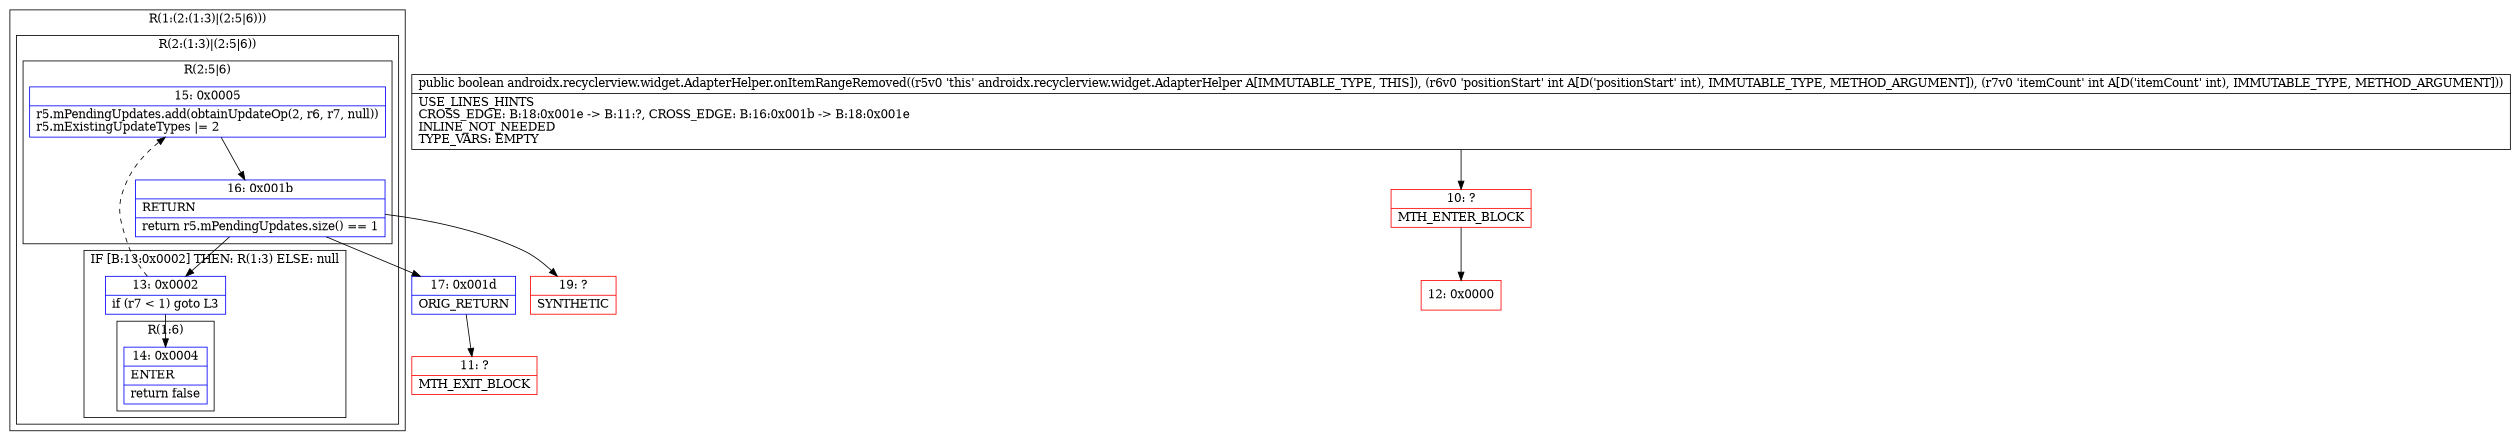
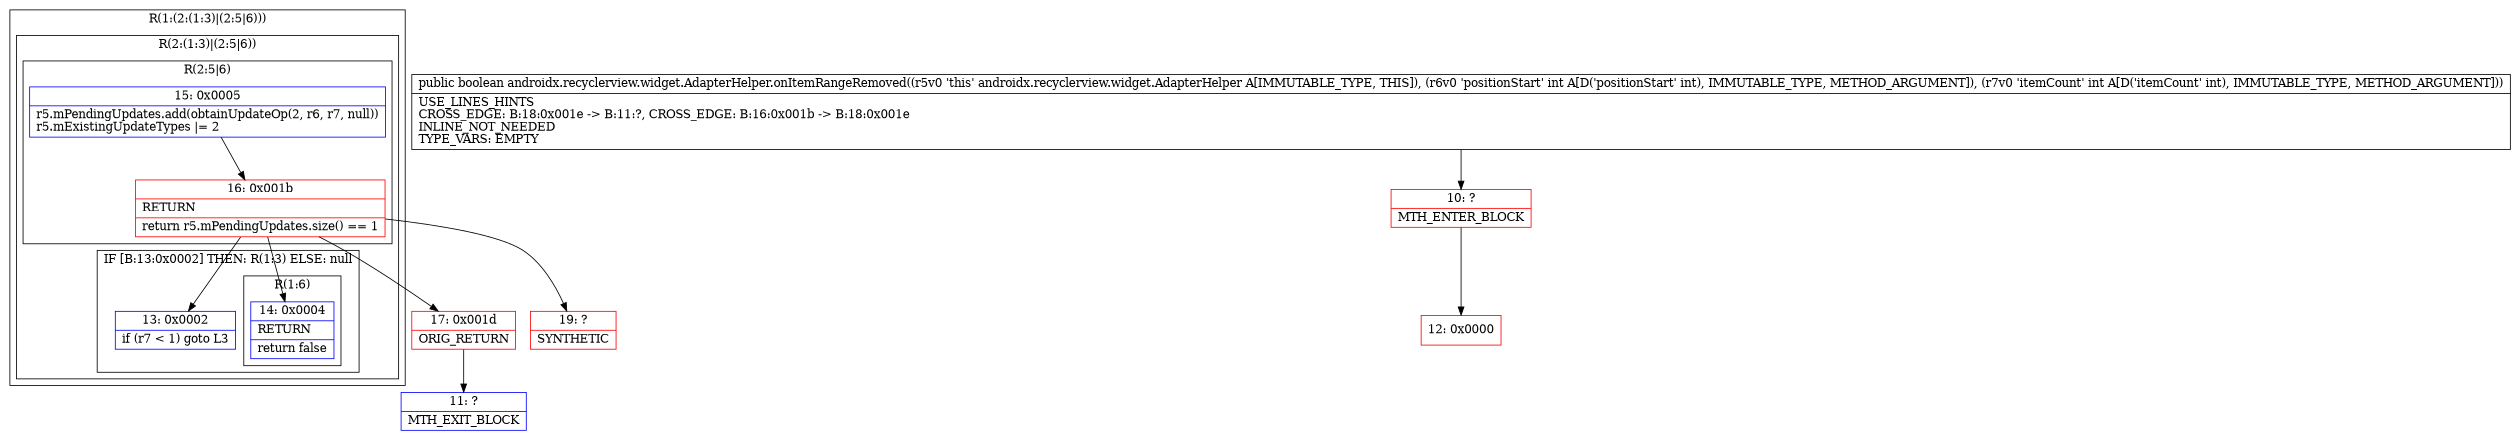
  digraph {
    node [color=red shape=record]
-   n1 [color=blue label="{14\:\ 0x0004|ENTER\l|return false\l}"]
+   n1 [color=blue label="{14\:\ 0x0004|RETURN\l|return false\l}"]
    n2 [color=blue label="{13\:\ 0x0002|if (r7 \< 1) goto L3\l}"]
    n3 [color=blue label="{15\:\ 0x0005|r5.mPendingUpdates.add(obtainUpdateOp(2, r6, r7, null))\lr5.mExistingUpdateTypes \|= 2\l}"]
-   n4 [color=blue label="{16\:\ 0x001b|RETURN\l|return r5.mPendingUpdates.size() == 1\l}"]
-   n5 [color=blue label="{17\:\ 0x001d|ORIG_RETURN\l}"]
+   n4 [label="{16\:\ 0x001b|RETURN\l|return r5.mPendingUpdates.size() == 1\l}"]
+   n5 [label="{17\:\ 0x001d|ORIG_RETURN\l}"]
    n6 [label="{19\:\ ?|SYNTHETIC\l}"]
-   n7 [label="{11\:\ ?|MTH_EXIT_BLOCK\l}"]
+   n7 [color=blue label="{11\:\ ?|MTH_EXIT_BLOCK\l}"]
    n8 [label="{10\:\ ?|MTH_ENTER_BLOCK\l}"]
    n9 [label="{12\:\ 0x0000}"]
    n10 [label="{public boolean androidx.recyclerview.widget.AdapterHelper.onItemRangeRemoved((r5v0 'this' androidx.recyclerview.widget.AdapterHelper A[IMMUTABLE_TYPE, THIS]), (r6v0 'positionStart' int A[D('positionStart' int), IMMUTABLE_TYPE, METHOD_ARGUMENT]), (r7v0 'itemCount' int A[D('itemCount' int), IMMUTABLE_TYPE, METHOD_ARGUMENT]))  | USE_LINES_HINTS\lCROSS_EDGE: B:18:0x001e \-\> B:11:?, CROSS_EDGE: B:16:0x001b \-\> B:18:0x001e\lINLINE_NOT_NEEDED\lTYPE_VARS: EMPTY\l}" color=""]
    subgraph cluster_1 {
      label="R(1:(2:(1:3)|(2:5|6)))"
      subgraph cluster_2 {
        label="R(2:(1:3)|(2:5|6))"
        subgraph cluster_3 {
          label="IF [B:13:0x0002] THEN: R(1:3) ELSE: null"
          n2
          subgraph cluster_4 {
            label="R(1:6)"
            n1
          }
        }
        subgraph cluster_5 {
          label="R(2:5|6)"
          n3
          n4
        }
      }
    }
-   n2 -> n1
-   n2 -> n3 [style=dashed]
+   n4 -> n1
    n3 -> n4
    n4 -> n2
    n4 -> n5
    n4 -> n6
    n5 -> n7
    n8 -> n9
    n10 -> n8
  }
